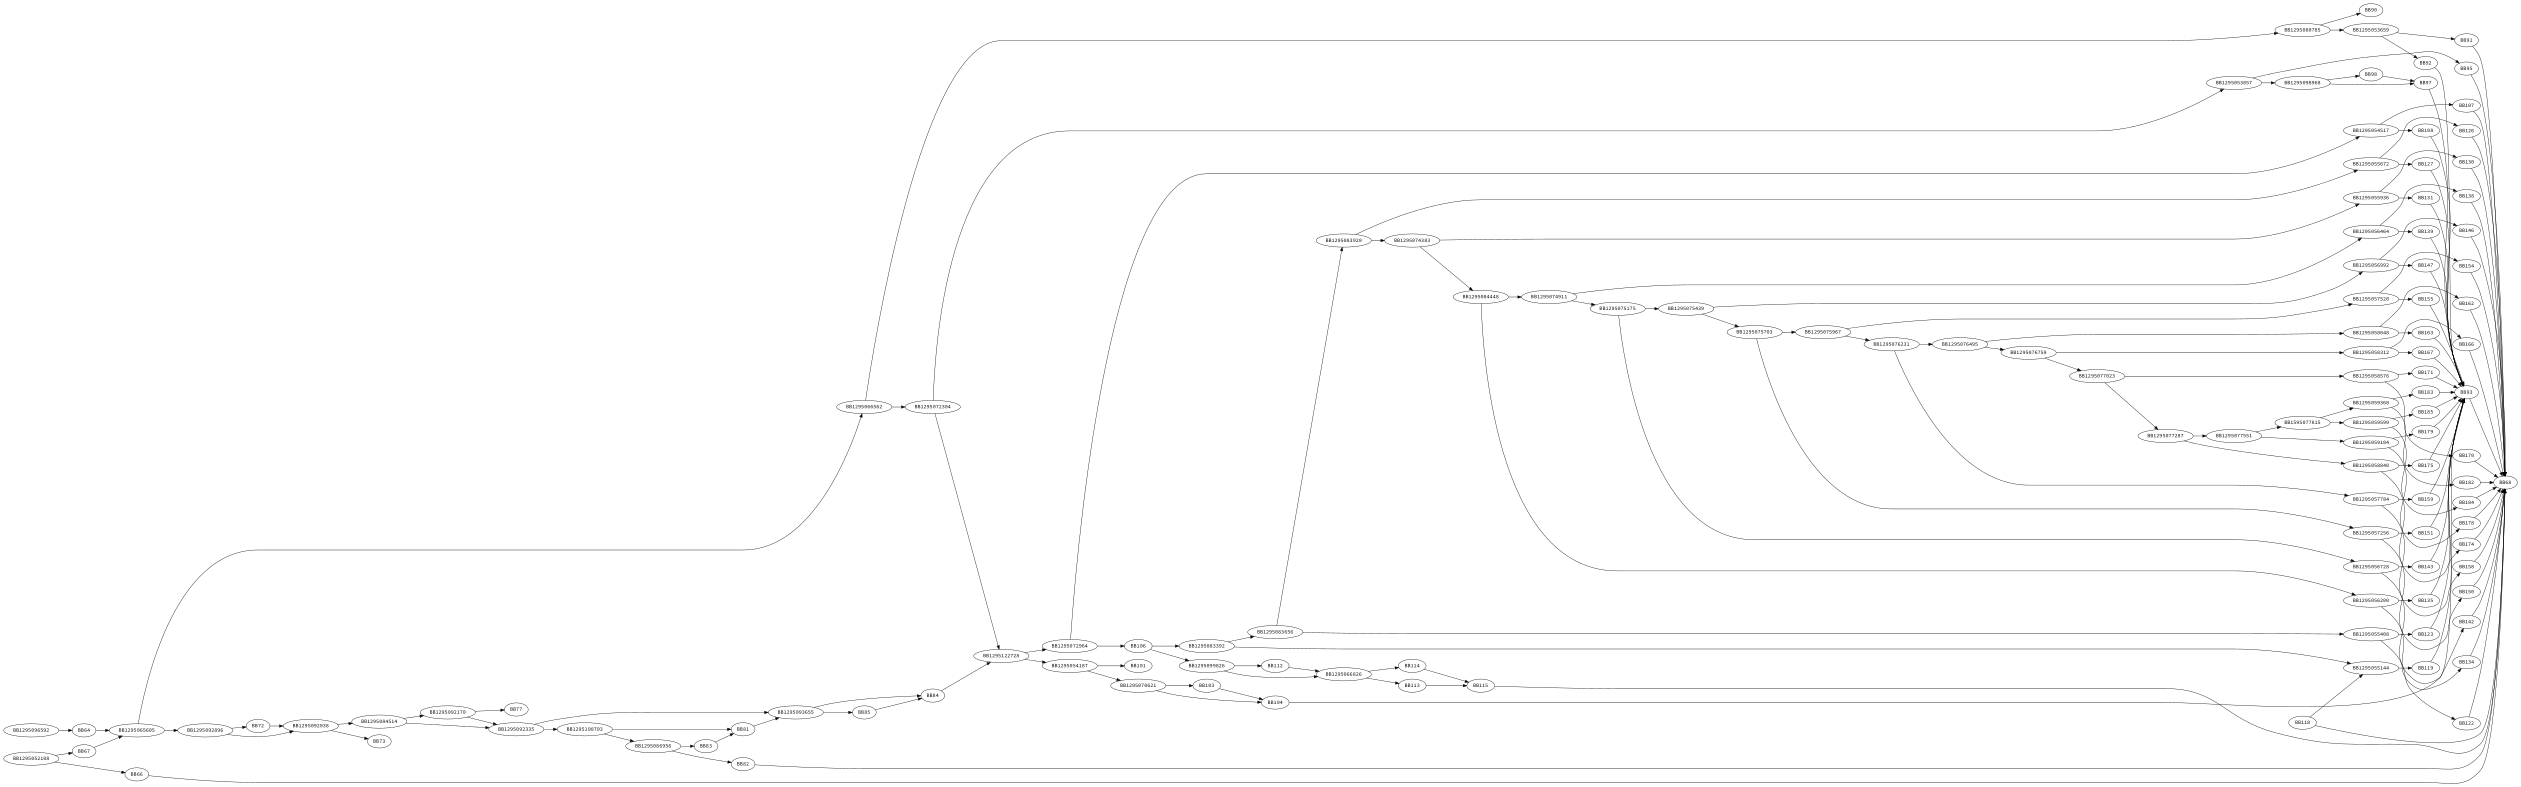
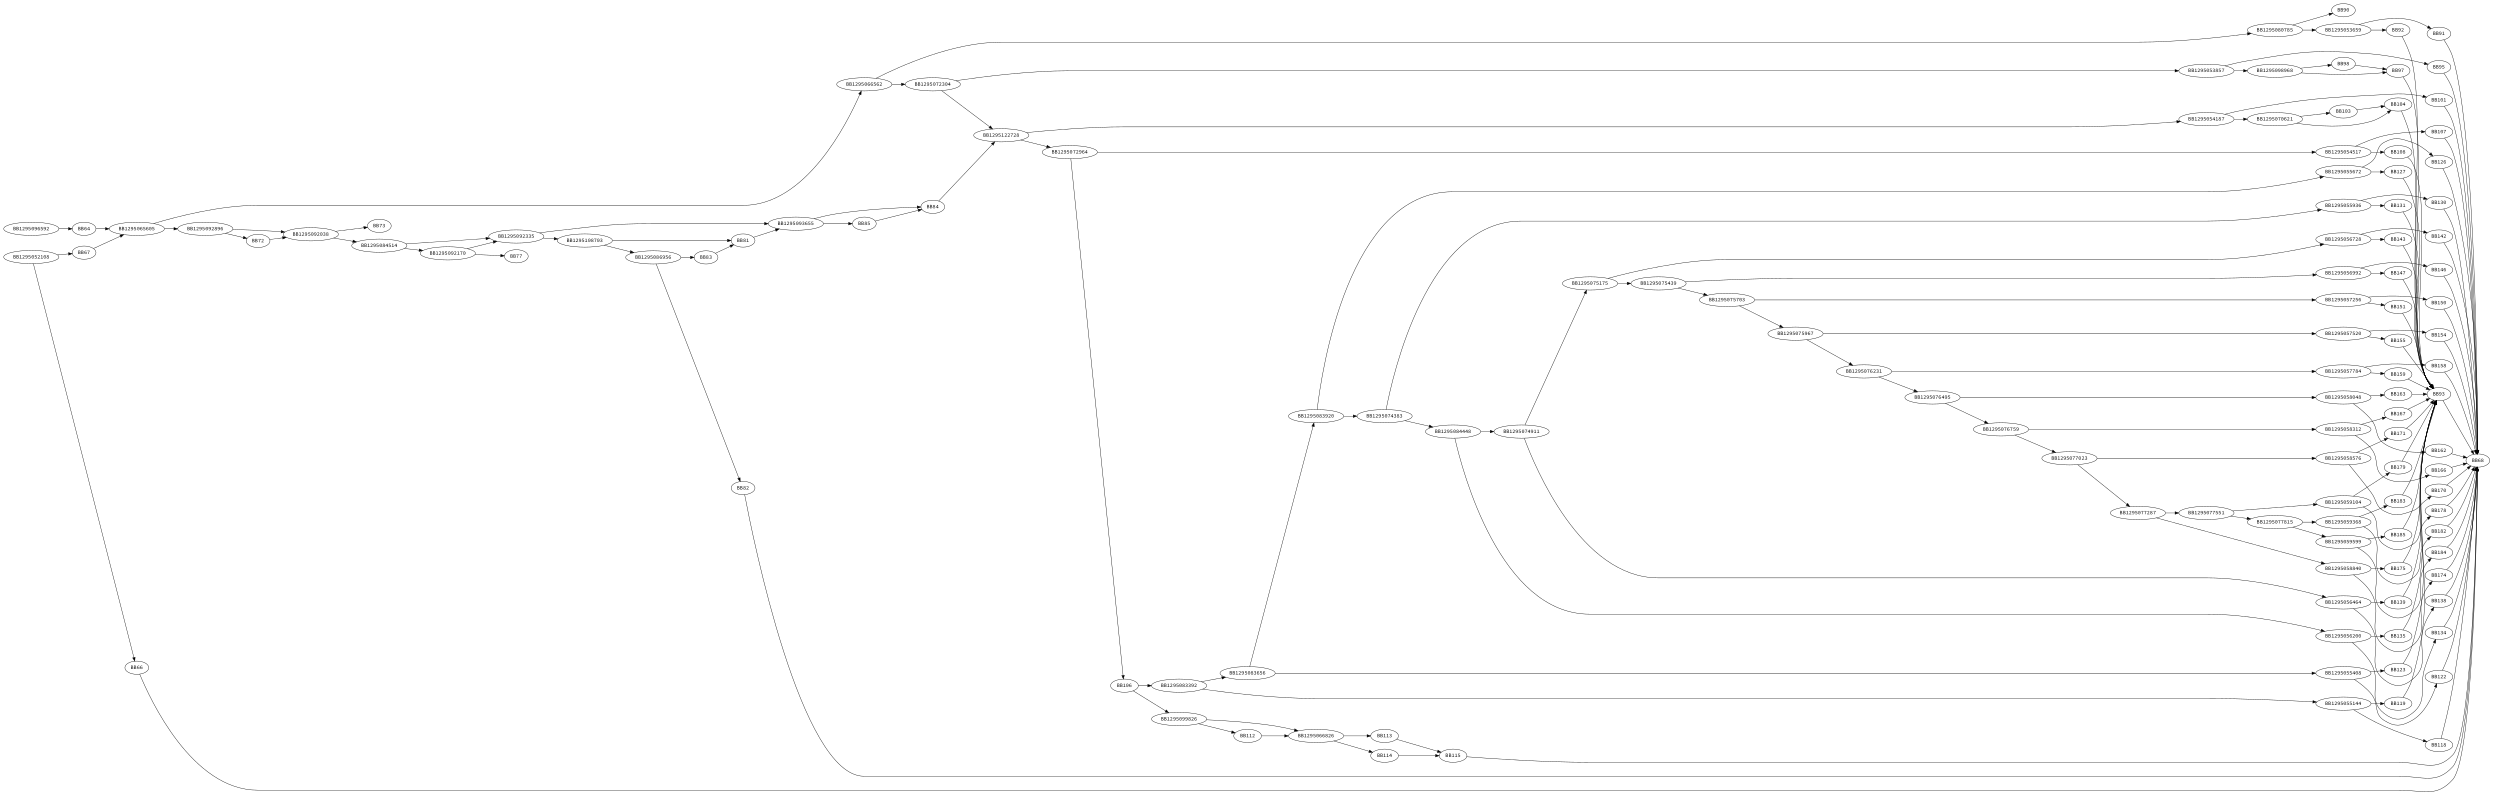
  digraph {
    fontname="Source Code Pro"
    rankdir=LR
    node [fontname="Source Code Pro"]
    edge [fontname="Source Code Pro"]
    BB1295096592
    BB64
    BB1295052108
    BB66
    BB67
    BB1295065605
    BB68
    BB1295092896
    BB1295066562
    BB1295092038
    BB72
    BB1295080785
    BB1295072304
    BB73
    BB1295084514
    BB1295053659
    BB90
    BB1295122728
    BB1295053857
    BB1295092170
    BB1295092335
    BB77
    BB1295093655
    BB1295108703
    BB84
    BB85
    BB1295086956
    BB81
    BB82
    BB83
    BB1295072964
    BB1295054187
    BB1295054517
    BB106
    BB101
    BB1295070621
    BB91
    BB92
    BB95
    BB1295098968
    BB93
    BB97
    BB98
    BB107
    BB108
    BB1295099826
    BB1295083392
    BB103
    BB104
    BB1295066826
    BB112
    BB1295055144
    BB1295083656
    BB113
    BB114
    BB118
    BB119
    BB1295055408
    BB1295083920
    BB115
    BB122
    BB123
    BB1295055672
    BB1295074383
    BB126
    BB127
    BB1295055936
    BB1295084448
    BB130
    BB131
    BB1295056200
    BB1295074911
    BB134
    BB135
    BB1295056464
    BB1295075175
    BB138
    BB139
    BB1295056728
    BB1295075439
    BB142
    BB143
    BB1295056992
    BB1295075703
    BB146
    BB147
    BB1295057256
    BB1295075967
    BB150
    BB151
    BB1295057520
    BB1295076231
    BB154
    BB155
    BB1295057784
    BB1295076495
    BB158
    BB159
    BB1295058048
    BB1295076759
    BB162
    BB163
    BB1295058312
    BB1295077023
    BB166
    BB167
    BB1295058576
    BB1295077287
    BB170
    BB171
    BB1295058840
    BB1295077551
    BB174
    BB175
    BB1295059104
-   BB1295077815 [label=BB1595077815]
+   BB1295077815
    BB178
    BB179
    BB1295059368
    BB1295059599
    BB182
    BB183
    BB184
    BB185
    BB1295096592 -> BB64
    BB64 -> BB1295065605
    BB1295052108 -> BB66
    BB1295052108 -> BB67
    BB66 -> BB68
    BB67 -> BB1295065605
    BB1295065605 -> BB1295092896
    BB1295065605 -> BB1295066562
    BB1295092896 -> BB1295092038
    BB1295092896 -> BB72
    BB1295066562 -> BB1295080785
    BB1295066562 -> BB1295072304
    BB1295092038 -> BB73
    BB1295092038 -> BB1295084514
    BB72 -> BB1295092038
    BB1295080785 -> BB1295053659
    BB1295080785 -> BB90
    BB1295072304 -> BB1295122728
    BB1295072304 -> BB1295053857
    BB1295084514 -> BB1295092170
    BB1295084514 -> BB1295092335
    BB1295053659 -> BB91
    BB1295053659 -> BB92
    BB1295122728 -> BB1295072964
    BB1295122728 -> BB1295054187
    BB1295053857 -> BB95
    BB1295053857 -> BB1295098968
    BB1295092170 -> BB1295092335
    BB1295092170 -> BB77
    BB1295092335 -> BB1295093655
    BB1295092335 -> BB1295108703
    BB1295093655 -> BB84
    BB1295093655 -> BB85
    BB1295108703 -> BB1295086956
    BB1295108703 -> BB81
    BB84 -> BB1295122728
    BB85 -> BB84
    BB1295086956 -> BB82
    BB1295086956 -> BB83
    BB81 -> BB1295093655
    BB82 -> BB68
    BB83 -> BB81
    BB1295072964 -> BB1295054517
    BB1295072964 -> BB106
    BB1295054187 -> BB101
    BB1295054187 -> BB1295070621
    BB1295054517 -> BB107
    BB1295054517 -> BB108
    BB106 -> BB1295099826
    BB106 -> BB1295083392
+   BB101 -> BB68
    BB1295070621 -> BB103
    BB1295070621 -> BB104
    BB91 -> BB68
    BB92 -> BB93
    BB95 -> BB68
    BB1295098968 -> BB97
    BB1295098968 -> BB98
    BB93 -> BB68
    BB97 -> BB93
    BB98 -> BB97
    BB107 -> BB68
    BB108 -> BB93
    BB1295099826 -> BB1295066826
    BB1295099826 -> BB112
    BB1295083392 -> BB1295055144
    BB1295083392 -> BB1295083656
    BB103 -> BB104
    BB104 -> BB93
    BB1295066826 -> BB113
    BB1295066826 -> BB114
    BB112 -> BB1295066826
-   BB118 -> BB1295055144
+   BB1295055144 -> BB118
    BB1295055144 -> BB119
    BB1295083656 -> BB1295055408
    BB1295083656 -> BB1295083920
    BB113 -> BB115
    BB114 -> BB115
    BB118 -> BB68
    BB119 -> BB93
    BB1295055408 -> BB122
    BB1295055408 -> BB123
    BB1295083920 -> BB1295055672
    BB1295083920 -> BB1295074383
    BB115 -> BB68
    BB122 -> BB68
    BB123 -> BB93
    BB1295055672 -> BB126
    BB1295055672 -> BB127
    BB1295074383 -> BB1295055936
    BB1295074383 -> BB1295084448
    BB126 -> BB68
    BB127 -> BB93
    BB1295055936 -> BB130
    BB1295055936 -> BB131
    BB1295084448 -> BB1295056200
    BB1295084448 -> BB1295074911
    BB130 -> BB68
    BB131 -> BB93
    BB1295056200 -> BB134
    BB1295056200 -> BB135
    BB1295074911 -> BB1295056464
    BB1295074911 -> BB1295075175
    BB134 -> BB68
    BB135 -> BB93
    BB1295056464 -> BB138
    BB1295056464 -> BB139
    BB1295075175 -> BB1295056728
    BB1295075175 -> BB1295075439
    BB138 -> BB68
    BB139 -> BB93
    BB1295056728 -> BB142
    BB1295056728 -> BB143
    BB1295075439 -> BB1295056992
    BB1295075439 -> BB1295075703
    BB142 -> BB68
    BB143 -> BB93
    BB1295056992 -> BB146
    BB1295056992 -> BB147
    BB1295075703 -> BB1295057256
    BB1295075703 -> BB1295075967
    BB146 -> BB68
    BB147 -> BB93
    BB1295057256 -> BB150
    BB1295057256 -> BB151
    BB1295075967 -> BB1295057520
    BB1295075967 -> BB1295076231
    BB150 -> BB68
    BB151 -> BB93
    BB1295057520 -> BB154
    BB1295057520 -> BB155
    BB1295076231 -> BB1295057784
    BB1295076231 -> BB1295076495
    BB154 -> BB68
    BB155 -> BB93
    BB1295057784 -> BB158
    BB1295057784 -> BB159
    BB1295076495 -> BB1295058048
    BB1295076495 -> BB1295076759
    BB158 -> BB68
    BB159 -> BB93
    BB1295058048 -> BB162
    BB1295058048 -> BB163
    BB1295076759 -> BB1295058312
    BB1295076759 -> BB1295077023
    BB162 -> BB68
    BB163 -> BB93
    BB1295058312 -> BB166
    BB1295058312 -> BB167
    BB1295077023 -> BB1295058576
    BB1295077023 -> BB1295077287
    BB166 -> BB68
    BB167 -> BB93
    BB1295058576 -> BB170
    BB1295058576 -> BB171
    BB1295077287 -> BB1295058840
    BB1295077287 -> BB1295077551
    BB170 -> BB68
    BB171 -> BB93
    BB1295058840 -> BB174
    BB1295058840 -> BB175
    BB1295077551 -> BB1295059104
    BB1295077551 -> BB1295077815
    BB174 -> BB68
    BB175 -> BB93
    BB1295059104 -> BB178
    BB1295059104 -> BB179
    BB1295077815 -> BB1295059368
    BB1295077815 -> BB1295059599
    BB178 -> BB68
    BB179 -> BB93
    BB1295059368 -> BB182
    BB1295059368 -> BB183
    BB1295059599 -> BB184
    BB1295059599 -> BB185
    BB182 -> BB68
    BB183 -> BB93
    BB184 -> BB68
    BB185 -> BB93
  }
